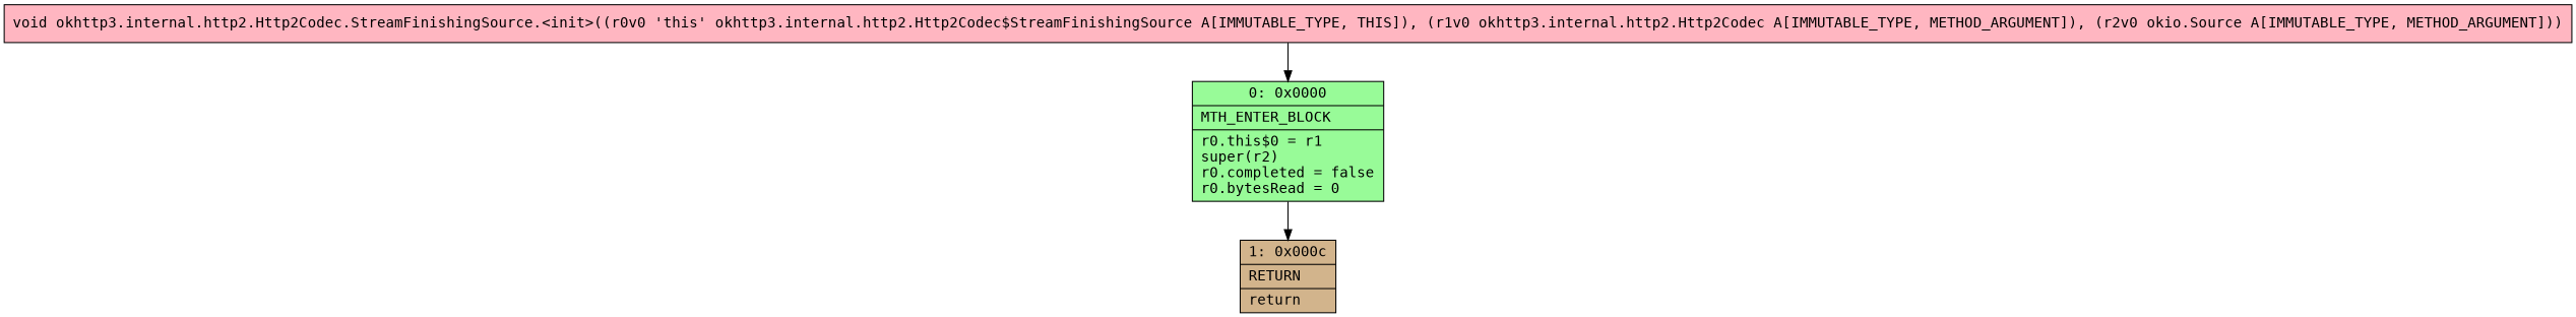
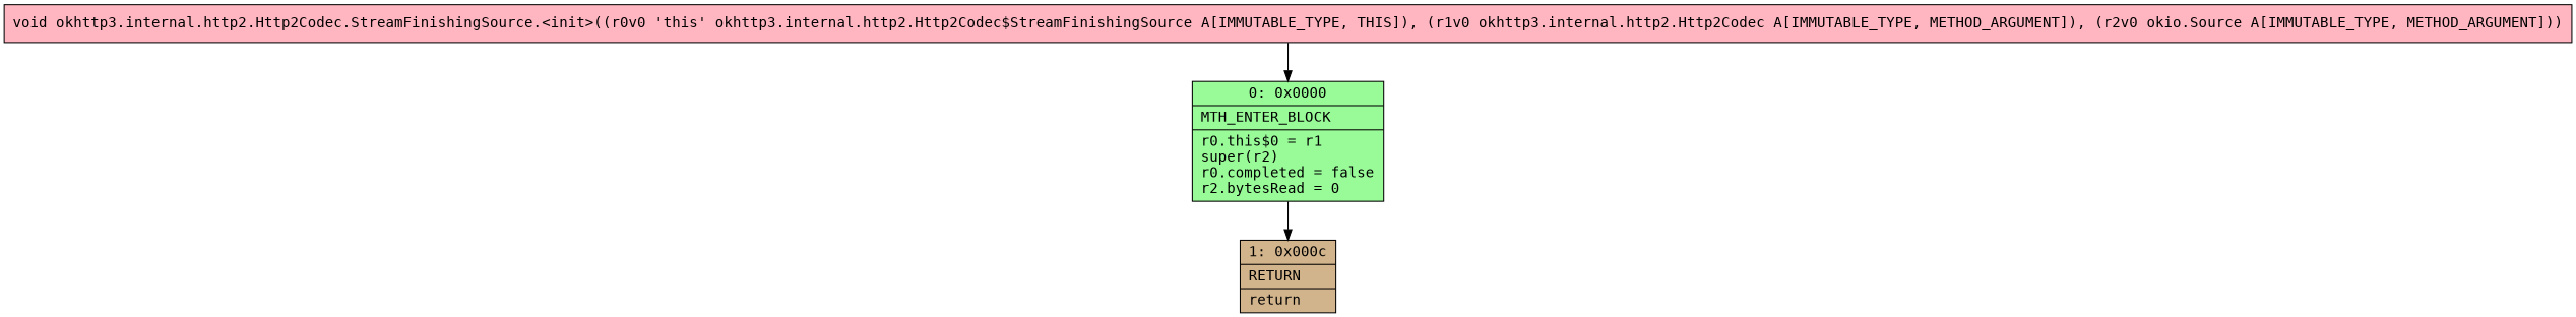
  digraph {
    fontname="DejaVu Sans Mono"
    node [shape=record style=filled fontname="DejaVu Sans Mono"]
    edge [fontname="DejaVu Sans Mono"]
-   n1 [label="{0\:\ 0x0000|MTH_ENTER_BLOCK\l|r0.this$0 = r1\lsuper(r2)\lr0.completed = false\lr0.bytesRead = 0\l}" fillcolor=palegreen]
+   n1 [label="{0\:\ 0x0000|MTH_ENTER_BLOCK\l|r0.this$0 = r1\lsuper(r2)\lr0.completed = false\lr2.bytesRead = 0\l}" fillcolor=palegreen]
    n2 [label="{1\:\ 0x000c|RETURN\l|return\l}" fillcolor=tan]
    n3 [label="{void okhttp3.internal.http2.Http2Codec.StreamFinishingSource.\<init\>((r0v0 'this' okhttp3.internal.http2.Http2Codec$StreamFinishingSource A[IMMUTABLE_TYPE, THIS]), (r1v0 okhttp3.internal.http2.Http2Codec A[IMMUTABLE_TYPE, METHOD_ARGUMENT]), (r2v0 okio.Source A[IMMUTABLE_TYPE, METHOD_ARGUMENT])) }" fillcolor=lightpink]
    n1 -> n2
    n3 -> n1
  }
